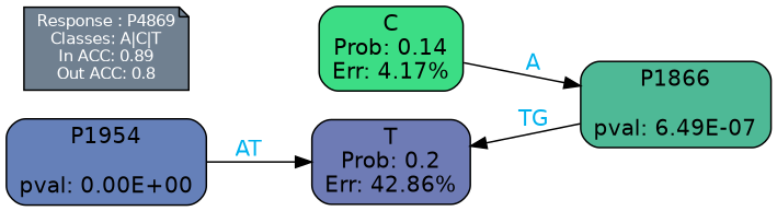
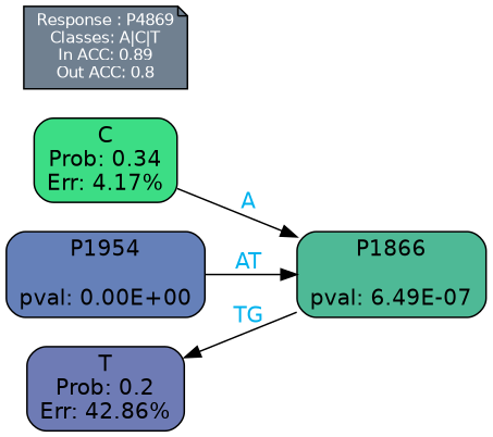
  digraph {
    rankdir=LR
    ranksep=equally
    splines=polylines
    node [color=black fontname=helvetica shape=box style="filled, rounded"]
    edge [fontcolor=deepskyblue2 fontname=helvetica]
-   n1 [fillcolor="#3cdd85" label="C\nProb: 0.14\nErr: 4.17%"]
+   n1 [fillcolor="#3cdd85" label="C\nProb: 0.34\nErr: 4.17%"]
    n2 [fillcolor="#6e7bb5" label="T\nProb: 0.2\nErr: 42.86%"]
    n3 [align=left fillcolor=slategray fontcolor=white fontsize=10 label="Response : P4869\nClasses: A|C|T\nIn ACC: 0.89\nOut ACC: 0.8\n" shape=note style=filled]
    n4 [fillcolor="#6580b9" label="P1954\n\npval: 0.00E+00"]
    n5 [fillcolor="#4eb996" label="P1866\n\npval: 6.49E-07"]
    subgraph sub_1 {
      rank=same
      n1
      n2
    }
    subgraph sub_2 {
      rank=same
      n3
      n4
    }
    n1 -> n5 [label=A]
-   n4 -> n2 [label=AT]
+   n4 -> n5 [label=AT]
    n5 -> n2 [label=TG]
  }
